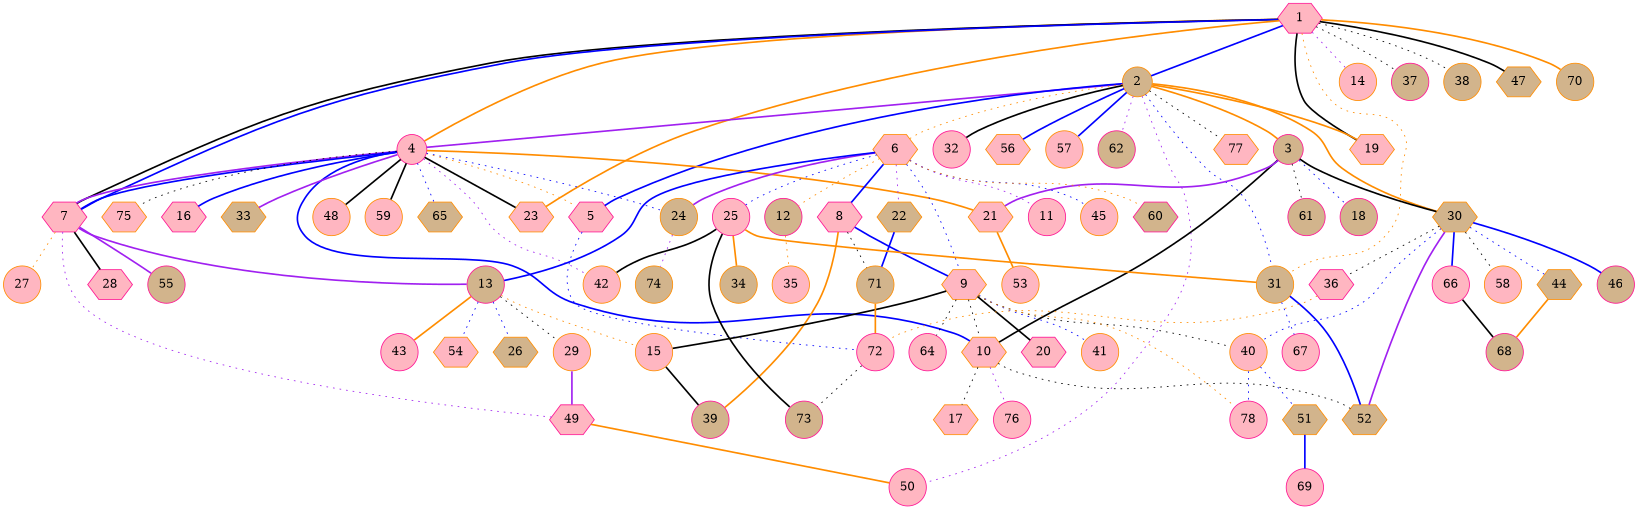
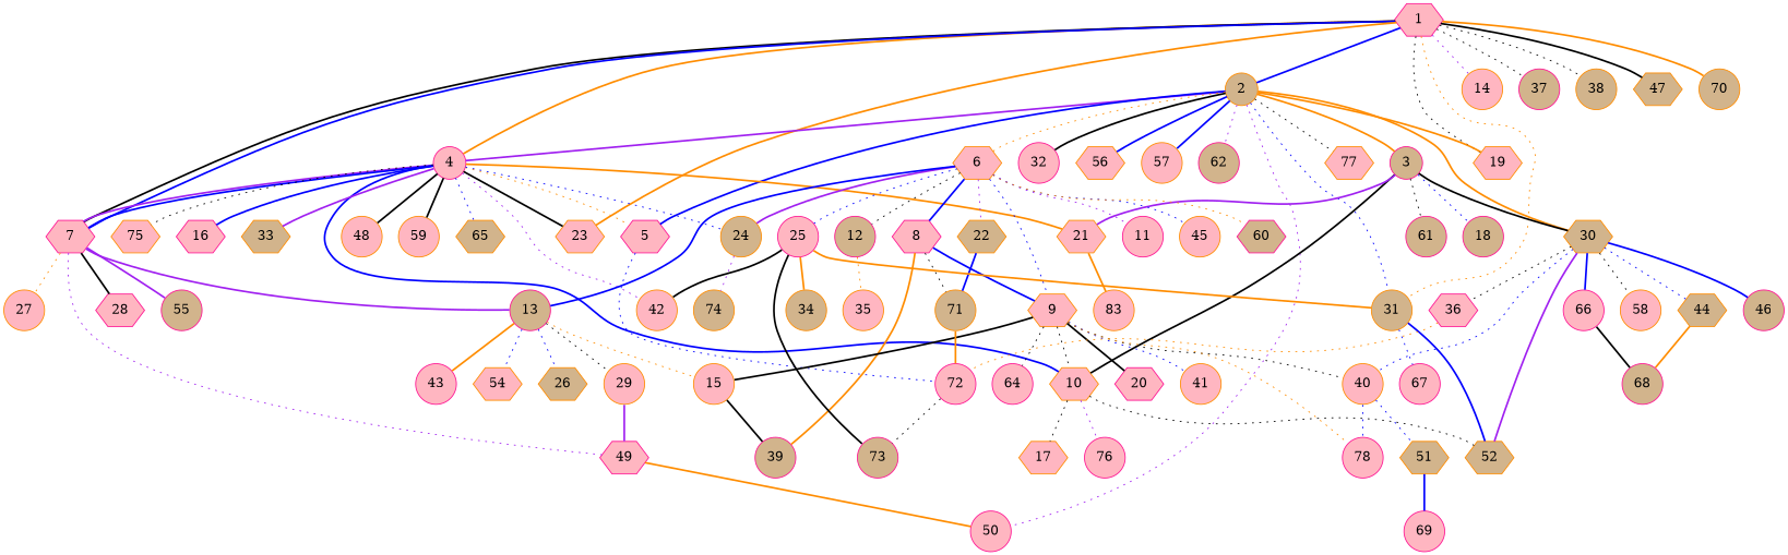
  graph {
    node [color=darkorange fillcolor=lightpink shape=circle style=filled]
    edge [color=blue style=bold]
    1 [color=deeppink shape=hexagon]
    2 [fillcolor=tan]
    4 [color=deeppink]
    7 [color=deeppink shape=hexagon]
    14
    19 [shape=hexagon]
    23 [shape=hexagon]
    31 [fillcolor=tan]
    37 [color=deeppink fillcolor=tan]
    38 [fillcolor=tan]
    47 [fillcolor=tan shape=hexagon]
    70 [fillcolor=tan]
    3 [color=deeppink fillcolor=tan]
    5 [color=deeppink shape=hexagon]
    6 [shape=hexagon]
    30 [fillcolor=tan shape=hexagon]
    32 [color=deeppink]
    50 [color=deeppink]
    56 [shape=hexagon]
    57
    62 [color=deeppink fillcolor=tan]
    77 [shape=hexagon]
    10 [shape=hexagon]
    21 [shape=hexagon]
    16 [color=deeppink shape=hexagon]
    24 [fillcolor=tan]
    33 [fillcolor=tan shape=hexagon]
    42
    48
    59
    65 [fillcolor=tan shape=hexagon]
    75 [shape=hexagon]
    13 [color=deeppink fillcolor=tan]
    27
    28 [color=deeppink shape=hexagon]
    49 [color=deeppink shape=hexagon]
    55 [color=deeppink fillcolor=tan]
    52 [fillcolor=tan shape=hexagon]
    67 [color=deeppink]
    18 [color=deeppink fillcolor=tan]
    61 [color=deeppink fillcolor=tan]
    72 [color=deeppink]
    8 [color=deeppink shape=hexagon]
    9 [shape=hexagon]
    11 [color=deeppink]
    12 [color=deeppink fillcolor=tan]
    22 [fillcolor=tan shape=hexagon]
    25 [color=deeppink]
    45
    60 [color=deeppink fillcolor=tan shape=hexagon]
    40
    36 [color=deeppink shape=hexagon]
    44 [fillcolor=tan shape=hexagon]
    46 [color=deeppink fillcolor=tan]
    58
    66 [color=deeppink]
    17 [shape=hexagon]
    76 [color=deeppink]
-   53
+   53 [label=83]
    74 [fillcolor=tan]
    73 [color=deeppink fillcolor=tan]
    39 [color=deeppink fillcolor=tan]
    71 [fillcolor=tan]
    15
    20 [color=deeppink shape=hexagon]
    41
    64 [color=deeppink]
    78 [color=deeppink]
    35
    26 [fillcolor=tan shape=hexagon]
    29
    43 [color=deeppink]
    54 [shape=hexagon]
    34 [fillcolor=tan]
    51 [fillcolor=tan shape=hexagon]
    68 [color=deeppink fillcolor=tan]
    69 [color=deeppink]
    1 -- 2
    1 -- 4 [color=darkorange]
    1 -- 7 [color=black]
    1 -- 7
    1 -- 14 [color=purple style=dotted]
-   1 -- 19 [color=black]
+   1 -- 19 [color=black style=dotted]
    1 -- 23 [color=darkorange]
    1 -- 31 [color=darkorange style=dotted]
    1 -- 37 [color=black style=dotted]
    1 -- 38 [color=black style=dotted]
    1 -- 47 [color=black]
    1 -- 70 [color=darkorange]
    2 -- 4 [color=purple]
    2 -- 19 [color=darkorange]
    2 -- 31 [style=dotted]
    2 -- 3 [color=darkorange]
    2 -- 5
    2 -- 6 [color=darkorange style=dotted]
    2 -- 30 [color=darkorange]
    2 -- 32 [color=black]
    2 -- 50 [color=purple style=dotted]
    2 -- 56
    2 -- 57
    2 -- 62 [color=purple style=dotted]
    2 -- 77 [color=black style=dotted]
    4 -- 7 [color=purple]
    4 -- 7
    4 -- 23 [color=black]
    4 -- 5 [color=darkorange style=dotted]
    4 -- 10
    4 -- 21 [color=darkorange]
    4 -- 16
    4 -- 24 [style=dotted]
    4 -- 33 [color=purple]
    4 -- 42 [color=purple style=dotted]
    4 -- 48 [color=black]
    4 -- 59 [color=black]
    4 -- 65 [style=dotted]
    4 -- 75 [color=black style=dotted]
    7 -- 13 [color=purple]
    7 -- 27 [color=darkorange style=dotted]
    7 -- 28 [color=black]
    7 -- 49 [color=purple style=dotted]
    7 -- 55 [color=purple]
    31 -- 52
    31 -- 67 [style=dotted]
    3 -- 30 [color=black]
    3 -- 10 [color=black]
    3 -- 21 [color=purple]
    3 -- 18 [style=dotted]
    3 -- 61 [color=black style=dotted]
    5 -- 72 [style=dotted]
    6 -- 24 [color=purple]
    6 -- 13
    6 -- 8
    6 -- 9 [style=dotted]
    6 -- 11 [color=purple style=dotted]
-   6 -- 12 [color=darkorange style=dotted]
+   6 -- 12 [color=black style=dotted]
    6 -- 22 [color=purple style=dotted]
    6 -- 25 [style=dotted]
    6 -- 45 [style=dotted]
    6 -- 60 [color=darkorange style=dotted]
    30 -- 52 [color=purple]
    30 -- 40 [style=dotted]
    30 -- 36 [color=black style=dotted]
    30 -- 44 [style=dotted]
    30 -- 46
    30 -- 58 [color=black style=dotted]
    30 -- 66
    10 -- 52 [color=black style=dotted]
    10 -- 17 [color=black style=dotted]
    10 -- 76 [color=purple style=dotted]
    21 -- 53 [color=darkorange]
    24 -- 74 [color=purple style=dotted]
    13 -- 15 [color=darkorange style=dotted]
    13 -- 26 [style=dotted]
    13 -- 29 [color=black style=dotted]
    13 -- 43 [color=darkorange]
    13 -- 54 [style=dotted]
    49 -- 50 [color=darkorange]
    72 -- 73 [color=black style=dotted]
    8 -- 9
    8 -- 39 [color=darkorange]
    8 -- 71 [color=black style=dotted]
    9 -- 10 [color=black style=dotted]
    9 -- 40 [color=black style=dotted]
    9 -- 15 [color=black]
    9 -- 20 [color=black]
    9 -- 41 [style=dotted]
    9 -- 64 [color=black style=dotted]
    9 -- 78 [color=darkorange style=dotted]
    12 -- 35 [color=darkorange style=dotted]
    22 -- 71
    25 -- 31 [color=darkorange]
    25 -- 42 [color=black]
    25 -- 73 [color=black]
    25 -- 34 [color=darkorange]
    40 -- 78 [style=dotted]
    40 -- 51 [style=dotted]
    36 -- 72 [color=darkorange style=dotted]
    44 -- 68 [color=darkorange]
    66 -- 68 [color=black]
    71 -- 72 [color=darkorange]
    15 -- 39 [color=black]
    29 -- 49 [color=purple]
    51 -- 69
  }
